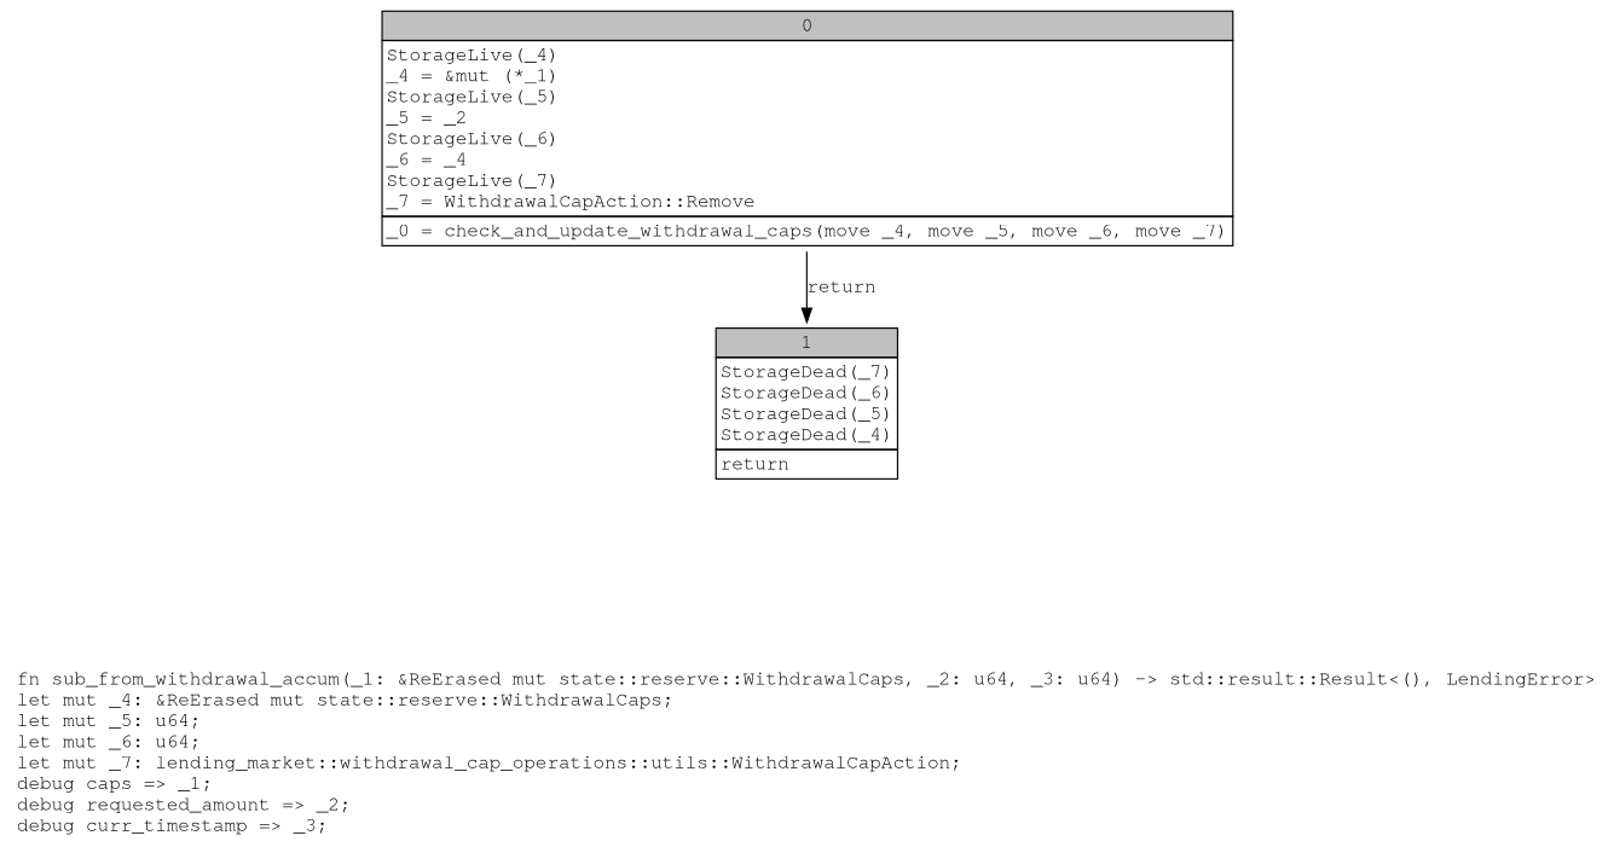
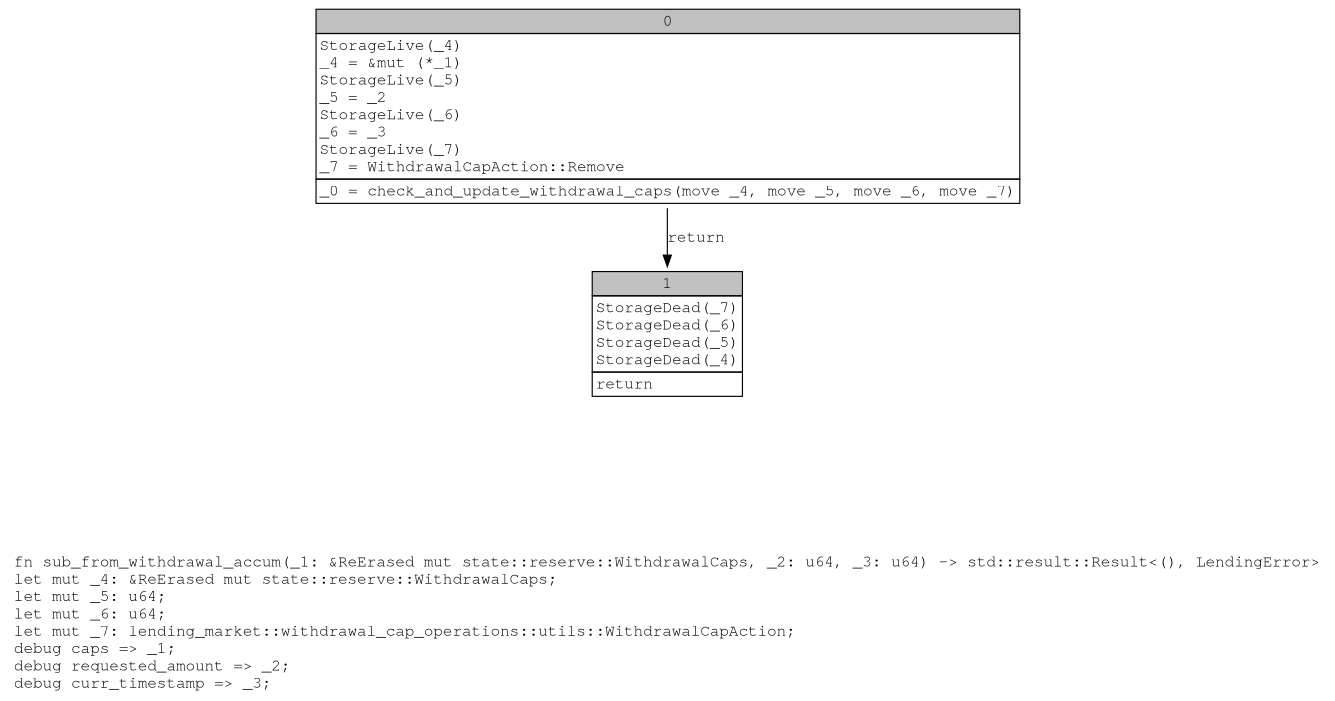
  digraph {
    fontname="Courier, monospace"
    label=<fn sub_from_withdrawal_accum(_1: &amp;ReErased mut state::reserve::WithdrawalCaps, _2: u64, _3: u64) -&gt; std::result::Result&lt;(), LendingError&gt;<br align="left"/>let mut _4: &amp;ReErased mut state::reserve::WithdrawalCaps;<br align="left"/>let mut _5: u64;<br align="left"/>let mut _6: u64;<br align="left"/>let mut _7: lending_market::withdrawal_cap_operations::utils::WithdrawalCapAction;<br align="left"/>debug caps =&gt; _1;<br align="left"/>debug requested_amount =&gt; _2;<br align="left"/>debug curr_timestamp =&gt; _3;<br align="left"/>>
    node [fontname="Courier, monospace" shape=none]
-   n1 [label=<<table border="0" cellborder="1" cellspacing="0"><tr><td bgcolor="gray" align="center" colspan="1">0</td></tr><tr><td align="left" balign="left">StorageLive(_4)<br/>_4 = &amp;mut (*_1)<br/>StorageLive(_5)<br/>_5 = _2<br/>StorageLive(_6)<br/>_6 = _4<br/>StorageLive(_7)<br/>_7 = WithdrawalCapAction::Remove<br/></td></tr><tr><td align="left">_0 = check_and_update_withdrawal_caps(move _4, move _5, move _6, move _7)</td></tr></table>>]
+   n1 [label=<<table border="0" cellborder="1" cellspacing="0"><tr><td bgcolor="gray" align="center" colspan="1">0</td></tr><tr><td align="left" balign="left">StorageLive(_4)<br/>_4 = &amp;mut (*_1)<br/>StorageLive(_5)<br/>_5 = _2<br/>StorageLive(_6)<br/>_6 = _3<br/>StorageLive(_7)<br/>_7 = WithdrawalCapAction::Remove<br/></td></tr><tr><td align="left">_0 = check_and_update_withdrawal_caps(move _4, move _5, move _6, move _7)</td></tr></table>>]
    n2 [label=<<table border="0" cellborder="1" cellspacing="0"><tr><td bgcolor="gray" align="center" colspan="1">1</td></tr><tr><td align="left" balign="left">StorageDead(_7)<br/>StorageDead(_6)<br/>StorageDead(_5)<br/>StorageDead(_4)<br/></td></tr><tr><td align="left">return</td></tr></table>>]
    n1 -> n2 [fontname="Courier, monospace" label=return]
  }
